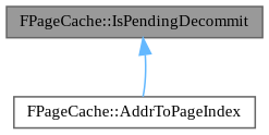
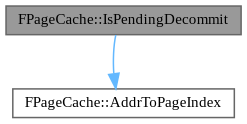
  digraph {
    rankdir=TB
    fontname="Liberation Serif"
    node [fontname="Liberation Serif" fontsize=10 shape=box style=filled]
    n1 [color=gray40 fillcolor=grey60 fontcolor=black height=0.2 label="FPageCache::IsPendingDecommit" width=0.4]
    n2 [color=grey40 fillcolor=white height=0.2 label="FPageCache::AddrToPageIndex" width=0.4]
-   n2 -> n1 [color=steelblue1 fontname="Liberation Serif" fontsize=10 labelfontname=Helvetica labelfontsize=10 style=solid]
+   n1 -> n2 [color=steelblue1 fontname="Liberation Serif" fontsize=10 labelfontname=Helvetica labelfontsize=10 style=solid]
  }
